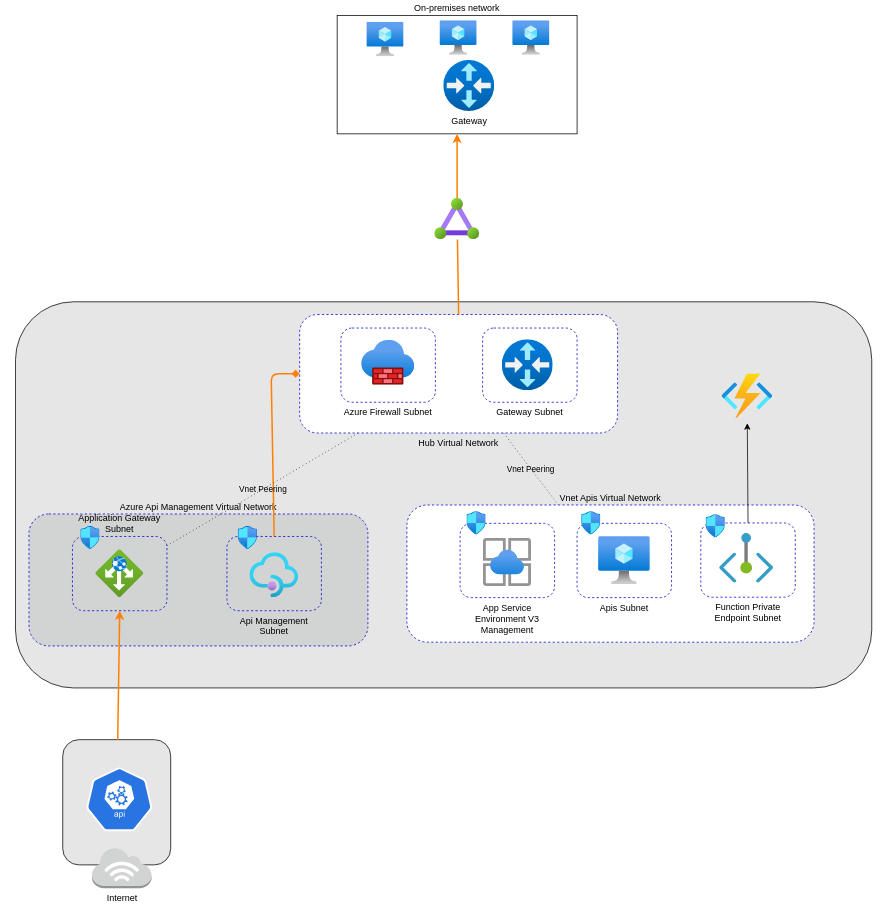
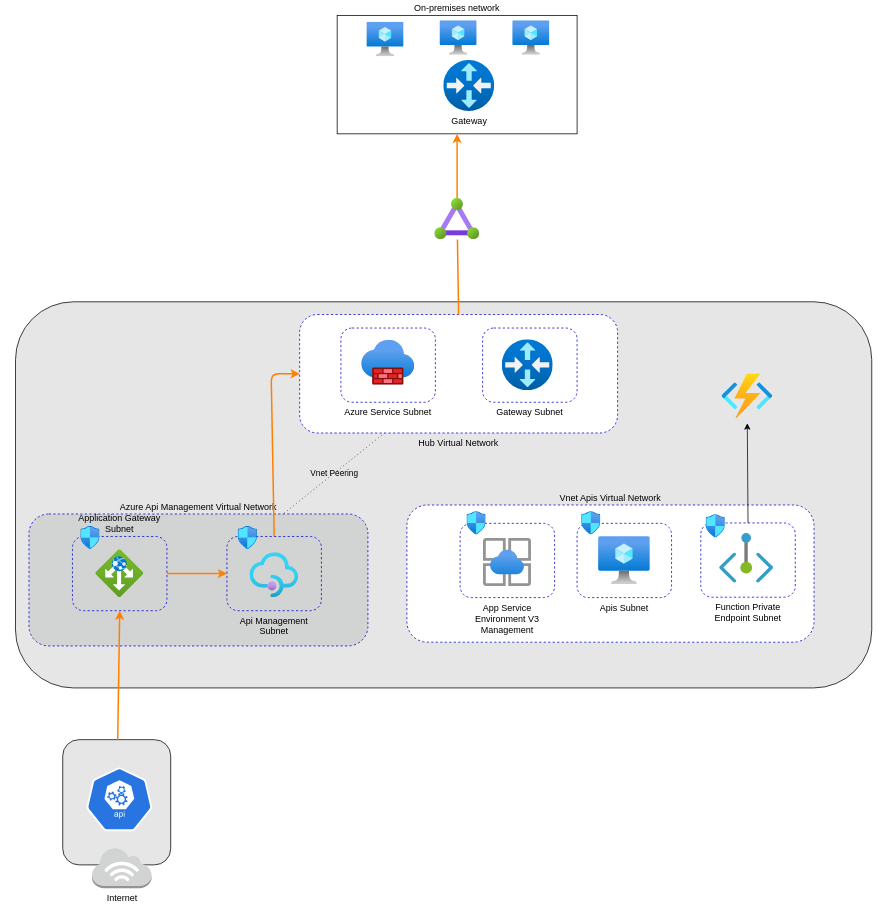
  <mxCell id="0" />
  <mxCell id="1" parent="0" />
  <mxCell id="2" value="" style="rounded=1;whiteSpace=wrap;html=1;labelBackgroundColor=none;strokeColor=#000000;fontColor=#000000;fillColor=#E6E6E6;" vertex="1" parent="1"><mxGeometry x="20" y="402" width="1142" height="515" as="geometry" /></mxCell>
  <mxCell id="3" value="Azure Api Management Virtual Network" style="rounded=1;whiteSpace=wrap;html=1;fillColor=#d2d3d3;strokeColor=#0000CC;dashed=1;fontColor=#000000;labelPosition=center;verticalLabelPosition=top;align=center;verticalAlign=bottom;" vertex="1" parent="1"><mxGeometry x="38" y="685" width="452" height="176" as="geometry" /></mxCell>
+ <mxCell id="4" style="edgeStyle=none;html=1;entryX=0;entryY=0.5;entryDx=0;entryDy=0;strokeColor=#FF8000;strokeWidth=2;fontSize=3;fontColor=#000000;startArrow=none;startFill=0;endArrow=classic;endFill=1;" edge="1" parent="1" source="5" target="9"><mxGeometry relative="1" as="geometry" /></mxCell>
  <mxCell id="5" value="Application Gateway Subnet" style="rounded=1;whiteSpace=wrap;html=1;dashed=1;strokeColor=#0000CC;fontColor=#000000;fillColor=none;labelPosition=center;verticalLabelPosition=top;align=center;verticalAlign=bottom;" vertex="1" parent="1"><mxGeometry x="96" y="715" width="126" height="99" as="geometry" /></mxCell>
  <mxCell id="6" value="" style="aspect=fixed;html=1;points=[];align=center;image;fontSize=12;image=img/lib/azure2/networking/Application_Gateways.svg;dashed=1;strokeColor=#000000;fontColor=#000000;fillColor=none;" vertex="1" parent="1"><mxGeometry x="127" y="732.5" width="64" height="64" as="geometry" /></mxCell>
  <mxCell id="7" value="" style="aspect=fixed;html=1;points=[];align=center;image;fontSize=12;image=img/lib/azure2/networking/Network_Security_Groups.svg;dashed=1;strokeColor=#0000CC;fontColor=#000000;fillColor=none;" vertex="1" parent="1"><mxGeometry x="107" y="701.5" width="25.53" height="31" as="geometry" /></mxCell>
- <mxCell id="8" style="edgeStyle=none;html=1;exitX=0.5;exitY=0;exitDx=0;exitDy=0;entryX=0;entryY=0.5;entryDx=0;entryDy=0;strokeColor=#FF8000;strokeWidth=2;fontSize=3;fontColor=#000000;startArrow=none;startFill=0;endArrow=diamond;endFill=1;" edge="1" parent="1" source="9" target="14"><mxGeometry relative="1" as="geometry"><Array as="points"><mxPoint x="361" y="498" /></Array></mxGeometry></mxCell>
+ <mxCell id="8" style="edgeStyle=none;html=1;exitX=0.5;exitY=0;exitDx=0;exitDy=0;entryX=0;entryY=0.5;entryDx=0;entryDy=0;strokeColor=#FF8000;strokeWidth=2;fontSize=3;fontColor=#000000;startArrow=none;startFill=0;endArrow=classic;endFill=1;" edge="1" parent="1" source="9" target="14"><mxGeometry relative="1" as="geometry"><Array as="points"><mxPoint x="361" y="498" /></Array></mxGeometry></mxCell>
  <mxCell id="9" value="Api Management Subnet" style="rounded=1;whiteSpace=wrap;html=1;dashed=1;strokeColor=#0000CC;fontColor=#000000;fillColor=none;labelPosition=center;verticalLabelPosition=bottom;align=center;verticalAlign=top;" vertex="1" parent="1"><mxGeometry x="302" y="715" width="126" height="99" as="geometry" /></mxCell>
  <mxCell id="10" value="" style="aspect=fixed;html=1;points=[];align=center;image;fontSize=12;image=img/lib/azure2/integration/API_Management_Services.svg;dashed=1;strokeColor=#0000CC;fontColor=#000000;fillColor=none;" vertex="1" parent="1"><mxGeometry x="332.5" y="736.5" width="65" height="60" as="geometry" /></mxCell>
  <mxCell id="11" value="" style="aspect=fixed;html=1;points=[];align=center;image;fontSize=12;image=img/lib/azure2/networking/Network_Security_Groups.svg;dashed=1;strokeColor=#0000CC;fontColor=#000000;fillColor=none;" vertex="1" parent="1"><mxGeometry x="317" y="701.5" width="25.53" height="31" as="geometry" /></mxCell>
- <mxCell id="12" value="Vnet Peering" style="edgeStyle=none;html=1;strokeColor=#000000;strokeWidth=1;fontSize=11;fontColor=#000000;startArrow=none;startFill=0;endArrow=none;endFill=0;dashed=1;labelBackgroundColor=none;dashPattern=1 4;" edge="1" parent="1" source="14" target="5"><mxGeometry relative="1" as="geometry" /></mxCell>
- <mxCell id="13" value="Vnet Peering" style="edgeStyle=none;html=1;dashed=1;dashPattern=1 4;labelBackgroundColor=none;strokeColor=#000000;strokeWidth=1;fontSize=11;fontColor=#000000;startArrow=none;startFill=0;endArrow=none;endFill=0;" edge="1" parent="1" source="14" target="28"><mxGeometry relative="1" as="geometry" /></mxCell>
+ <mxCell id="12" value="Vnet Peering" style="edgeStyle=none;html=1;entryX=0.75;entryY=0;entryDx=0;entryDy=0;strokeColor=#000000;strokeWidth=1;fontSize=11;fontColor=#000000;startArrow=none;startFill=0;endArrow=none;endFill=0;dashed=1;labelBackgroundColor=none;dashPattern=1 4;" edge="1" parent="1" source="14" target="3"><mxGeometry relative="1" as="geometry" /></mxCell>
  <mxCell id="14" value="Hub Virtual Network" style="rounded=1;whiteSpace=wrap;html=1;fillColor=#FFFFFF;strokeColor=#0000CC;dashed=1;fontColor=#000000;labelPosition=center;verticalLabelPosition=bottom;align=center;verticalAlign=top;" vertex="1" parent="1"><mxGeometry x="399" y="419" width="424" height="158" as="geometry" /></mxCell>
- <mxCell id="15" value="Azure Firewall Subnet" style="rounded=1;whiteSpace=wrap;html=1;dashed=1;strokeColor=#0000CC;fontColor=#000000;fillColor=none;labelPosition=center;verticalLabelPosition=bottom;align=center;verticalAlign=top;" vertex="1" parent="1"><mxGeometry x="454" y="437" width="126" height="99" as="geometry" /></mxCell>
+ <mxCell id="15" value="Azure Service Subnet" style="rounded=1;whiteSpace=wrap;html=1;dashed=1;strokeColor=#0000CC;fontColor=#000000;fillColor=none;labelPosition=center;verticalLabelPosition=bottom;align=center;verticalAlign=top;" vertex="1" parent="1"><mxGeometry x="454" y="437" width="126" height="99" as="geometry" /></mxCell>
  <mxCell id="16" value="" style="aspect=fixed;html=1;points=[];align=center;image;fontSize=12;image=img/lib/azure2/networking/Firewalls.svg;dashed=1;strokeColor=#0000CC;fontColor=#000000;fillColor=none;" vertex="1" parent="1"><mxGeometry x="481.5" y="453" width="71" height="60" as="geometry" /></mxCell>
  <mxCell id="17" value="Gateway Subnet" style="rounded=1;whiteSpace=wrap;html=1;dashed=1;strokeColor=#0000CC;fontColor=#000000;fillColor=none;labelPosition=center;verticalLabelPosition=bottom;align=center;verticalAlign=top;" vertex="1" parent="1"><mxGeometry x="643" y="437" width="126" height="99" as="geometry" /></mxCell>
  <mxCell id="18" value="" style="aspect=fixed;html=1;points=[];align=center;image;fontSize=12;image=img/lib/azure2/networking/Virtual_Router.svg;dashed=1;strokeColor=#0000CC;fontColor=#000000;fillColor=none;" vertex="1" parent="1"><mxGeometry x="669" y="452.5" width="68" height="68" as="geometry" /></mxCell>
  <mxCell id="19" style="edgeStyle=none;html=1;entryX=0.5;entryY=0;entryDx=0;entryDy=0;strokeColor=#FF8000;strokeWidth=2;fontColor=#000000;startArrow=none;startFill=1;endArrow=none;endFill=0;" edge="1" parent="1" source="27" target="14"><mxGeometry relative="1" as="geometry" /></mxCell>
  <mxCell id="20" value="" style="group" vertex="1" connectable="0" parent="1"><mxGeometry x="449" y="20" width="320" height="158" as="geometry" /></mxCell>
  <mxCell id="21" value="On-premises network" style="rounded=0;whiteSpace=wrap;html=1;labelBackgroundColor=none;strokeColor=#000000;fontColor=#000000;fillColor=none;labelPosition=center;verticalLabelPosition=top;align=center;verticalAlign=bottom;" vertex="1" parent="20"><mxGeometry width="320" height="158" as="geometry" /></mxCell>
  <mxCell id="22" value="Gateway" style="aspect=fixed;html=1;points=[];align=center;image;fontSize=12;image=img/lib/azure2/networking/Virtual_Router.svg;dashed=1;strokeColor=#0000CC;fontColor=#000000;fillColor=none;labelBackgroundColor=none;" vertex="1" parent="20"><mxGeometry x="142" y="60" width="68" height="68" as="geometry" /></mxCell>
  <mxCell id="23" value="" style="aspect=fixed;html=1;points=[];align=center;image;fontSize=12;image=img/lib/azure2/compute/Virtual_Machine.svg;labelBackgroundColor=none;strokeColor=#000000;fontColor=#000000;fillColor=none;" vertex="1" parent="20"><mxGeometry x="39.5" y="9" width="49.59" height="46" as="geometry" /></mxCell>
  <mxCell id="24" value="" style="aspect=fixed;html=1;points=[];align=center;image;fontSize=12;image=img/lib/azure2/compute/Virtual_Machine.svg;labelBackgroundColor=none;strokeColor=#000000;fontColor=#000000;fillColor=none;" vertex="1" parent="20"><mxGeometry x="137" y="7" width="49.59" height="46" as="geometry" /></mxCell>
  <mxCell id="25" value="" style="aspect=fixed;html=1;points=[];align=center;image;fontSize=12;image=img/lib/azure2/compute/Virtual_Machine.svg;labelBackgroundColor=none;strokeColor=#000000;fontColor=#000000;fillColor=none;" vertex="1" parent="20"><mxGeometry x="234" y="7" width="49.59" height="46" as="geometry" /></mxCell>
  <mxCell id="26" value="" style="edgeStyle=none;html=1;entryX=0.5;entryY=0;entryDx=0;entryDy=0;strokeColor=#FF8000;strokeWidth=2;fontColor=#000000;startArrow=classic;startFill=1;endArrow=none;" edge="1" parent="1" source="21" target="27"><mxGeometry relative="1" as="geometry"><mxPoint x="609.247" y="178" as="sourcePoint" /><mxPoint x="610" y="419" as="targetPoint" /></mxGeometry></mxCell>
  <mxCell id="27" value="" style="aspect=fixed;html=1;points=[];align=left;image;fontSize=12;image=img/lib/azure2/networking/ExpressRoute_Circuits.svg;dashed=1;strokeColor=#0000CC;fontColor=#000000;fillColor=none;labelBackgroundColor=none;labelPosition=right;verticalLabelPosition=middle;verticalAlign=middle;" vertex="1" parent="1"><mxGeometry x="578.92" y="264" width="60.16" height="55" as="geometry" /></mxCell>
  <mxCell id="28" value="Vnet Apis Virtual Network" style="rounded=1;whiteSpace=wrap;html=1;fillColor=#FFFFFF;strokeColor=#0000CC;dashed=1;fontColor=#000000;labelPosition=center;verticalLabelPosition=top;align=center;verticalAlign=bottom;" vertex="1" parent="1"><mxGeometry x="542" y="673" width="543" height="183" as="geometry" /></mxCell>
  <mxCell id="29" value="" style="group" vertex="1" connectable="0" parent="1"><mxGeometry x="613" y="697.5" width="126" height="99" as="geometry" /></mxCell>
  <mxCell id="30" value="App Service Environment V3 Management" style="rounded=1;whiteSpace=wrap;html=1;dashed=1;strokeColor=#0000CC;fontColor=#000000;fillColor=none;labelPosition=center;verticalLabelPosition=bottom;align=center;verticalAlign=top;" vertex="1" parent="29"><mxGeometry width="126" height="99" as="geometry" /></mxCell>
  <mxCell id="31" value="" style="aspect=fixed;html=1;points=[];align=center;image;fontSize=12;image=img/lib/azure2/app_services/App_Service_Environments.svg;dashed=1;strokeColor=#0000CC;fontColor=#000000;fillColor=none;" vertex="1" parent="29"><mxGeometry x="31" y="20" width="64" height="64" as="geometry" /></mxCell>
  <mxCell id="32" value="" style="aspect=fixed;html=1;points=[];align=center;image;fontSize=12;image=img/lib/azure2/networking/Network_Security_Groups.svg;dashed=1;strokeColor=#0000CC;fontColor=#000000;fillColor=none;" vertex="1" parent="29"><mxGeometry x="9" y="-15.5" width="25.53" height="31" as="geometry" /></mxCell>
  <mxCell id="33" value="" style="group" vertex="1" connectable="0" parent="1"><mxGeometry x="934" y="697" width="126" height="99" as="geometry" /></mxCell>
  <mxCell id="34" value="Function Private Endpoint Subnet" style="rounded=1;whiteSpace=wrap;html=1;dashed=1;strokeColor=#0000CC;fontColor=#000000;fillColor=none;labelPosition=center;verticalLabelPosition=bottom;align=center;verticalAlign=top;" vertex="1" parent="33"><mxGeometry width="126" height="99" as="geometry" /></mxCell>
  <mxCell id="35" value="" style="aspect=fixed;html=1;points=[];align=center;image;fontSize=12;image=img/lib/azure2/networking/Private_Endpoint.svg;dashed=1;strokeColor=#0000CC;fontColor=#000000;fillColor=none;" vertex="1" parent="33"><mxGeometry x="25" y="14" width="72" height="66" as="geometry" /></mxCell>
  <mxCell id="36" value="" style="aspect=fixed;html=1;points=[];align=center;image;fontSize=12;image=img/lib/azure2/networking/Network_Security_Groups.svg;dashed=1;strokeColor=#0000CC;fontColor=#000000;fillColor=none;" vertex="1" parent="33"><mxGeometry x="7" y="-11" width="25.53" height="31" as="geometry" /></mxCell>
  <mxCell id="37" value="" style="group" vertex="1" connectable="0" parent="1"><mxGeometry x="769" y="697.5" width="126" height="99" as="geometry" /></mxCell>
  <mxCell id="38" value="Apis Subnet" style="rounded=1;whiteSpace=wrap;html=1;dashed=1;strokeColor=#0000CC;fontColor=#000000;fillColor=none;labelPosition=center;verticalLabelPosition=bottom;align=center;verticalAlign=top;" vertex="1" parent="37"><mxGeometry width="126" height="99" as="geometry" /></mxCell>
  <mxCell id="39" value="" style="aspect=fixed;html=1;points=[];align=center;image;fontSize=12;image=img/lib/azure2/compute/Virtual_Machine.svg;dashed=1;strokeColor=#0000CC;fontColor=#000000;fillColor=none;" vertex="1" parent="37"><mxGeometry x="28.5" y="17.5" width="69" height="64" as="geometry" /></mxCell>
  <mxCell id="40" value="" style="aspect=fixed;html=1;points=[];align=center;image;fontSize=12;image=img/lib/azure2/compute/Function_Apps.svg;dashed=1;strokeColor=#0000CC;fontColor=#000000;fillColor=none;" vertex="1" parent="1"><mxGeometry x="962" y="498" width="68" height="60" as="geometry" /></mxCell>
  <mxCell id="41" style="edgeStyle=none;html=1;exitX=0.5;exitY=0;exitDx=0;exitDy=0;entryX=0.5;entryY=1.1;entryDx=0;entryDy=0;entryPerimeter=0;strokeColor=#000000;fontColor=#000000;" edge="1" parent="1" source="34" target="40"><mxGeometry relative="1" as="geometry" /></mxCell>
  <mxCell id="42" value="" style="aspect=fixed;html=1;points=[];align=center;image;fontSize=12;image=img/lib/azure2/networking/Network_Security_Groups.svg;dashed=1;strokeColor=#0000CC;fontColor=#000000;fillColor=none;" vertex="1" parent="1"><mxGeometry x="775" y="682" width="25.53" height="31" as="geometry" /></mxCell>
  <mxCell id="43" value="" style="group" vertex="1" connectable="0" parent="1"><mxGeometry x="83" y="986" width="144" height="198" as="geometry" /></mxCell>
  <mxCell id="44" value="" style="rounded=1;whiteSpace=wrap;html=1;labelBackgroundColor=none;strokeColor=#000000;fontColor=#000000;fillColor=#E6E6E6;" vertex="1" parent="43"><mxGeometry width="144" height="167" as="geometry" /></mxCell>
  <mxCell id="45" value="Internet" style="outlineConnect=0;dashed=0;verticalLabelPosition=bottom;verticalAlign=top;align=center;html=1;shape=mxgraph.aws3.internet_3;fillColor=#D2D3D3;gradientColor=none;labelBackgroundColor=none;strokeColor=#000000;fontColor=#000000;" vertex="1" parent="43"><mxGeometry x="39" y="144" width="79.5" height="54" as="geometry" /></mxCell>
  <mxCell id="46" value="" style="sketch=0;html=1;dashed=0;whitespace=wrap;fillColor=#2875E2;strokeColor=#ffffff;points=[[0.005,0.63,0],[0.1,0.2,0],[0.9,0.2,0],[0.5,0,0],[0.995,0.63,0],[0.72,0.99,0],[0.5,1,0],[0.28,0.99,0]];verticalLabelPosition=bottom;align=center;verticalAlign=top;shape=mxgraph.kubernetes.icon;prIcon=api;labelBackgroundColor=none;fontColor=#000000;" vertex="1" parent="43"><mxGeometry x="27" y="37" width="97" height="85" as="geometry" /></mxCell>
  <mxCell id="47" style="edgeStyle=none;html=1;entryX=0.5;entryY=1;entryDx=0;entryDy=0;strokeColor=#FF8000;strokeWidth=2;fontSize=3;fontColor=#000000;startArrow=none;startFill=0;endArrow=classic;endFill=1;" edge="1" parent="1" source="44" target="5"><mxGeometry relative="1" as="geometry" /></mxCell>
